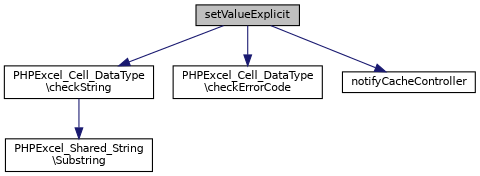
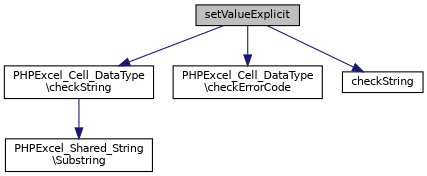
  digraph {
    rankdir=TB
    node [color=black fillcolor=white fontname=Helvetica fontsize=10 shape=record style=filled]
    edge [color=midnightblue fontname=Helvetica fontsize=10 labelfontname=Helvetica labelfontsize=10 style=solid]
    n1 [fillcolor=grey75 fontcolor=black height=0.2 label=setValueExplicit width=0.4]
    n2 [height=0.2 label="PHPExcel_Cell_DataType\l\\checkString" width=0.4]
    n3 [height=0.2 label="PHPExcel_Cell_DataType\l\\checkErrorCode" width=0.4]
-   n4 [height=0.2 label=notifyCacheController width=0.4]
+   n4 [height=0.2 label=checkString width=0.4]
    n5 [height=0.2 label="PHPExcel_Shared_String\l\\Substring" width=0.4]
    n1 -> n2
    n1 -> n3
    n1 -> n4
    n2 -> n5
  }
